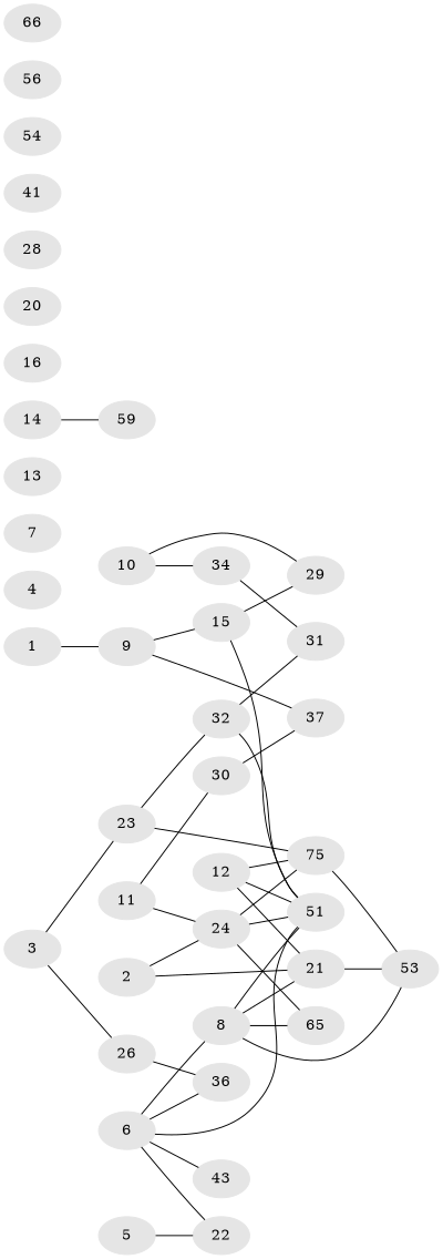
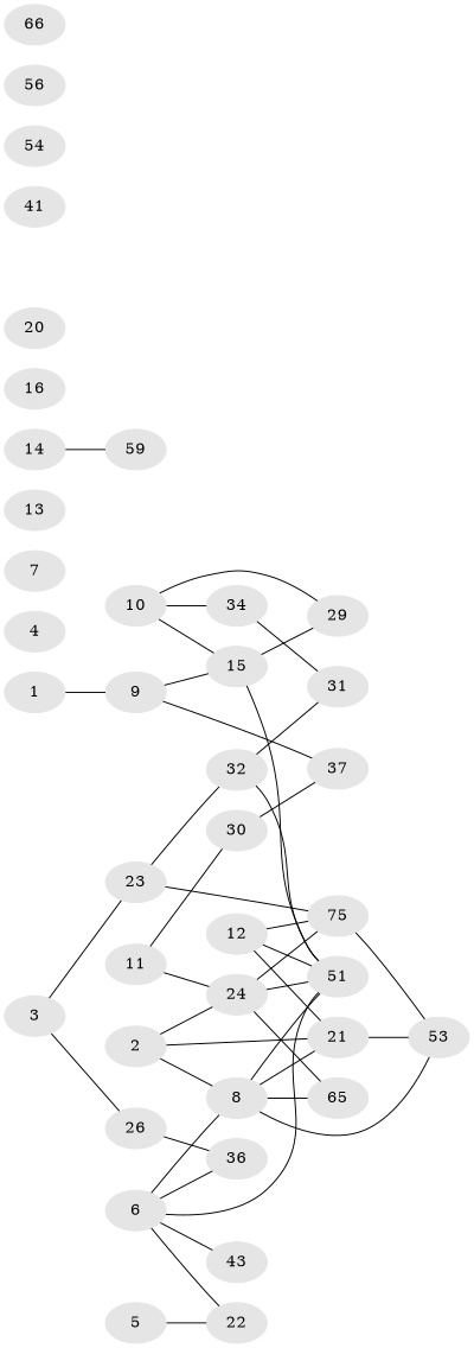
  graph {
    rankdir=LR
    node [color=gray90 style=filled]
    1 [super="+62"]
    9 [super="+33+17"]
    15 [super="+55"]
    37 [super="+67"]
    8 [super="+40+44+18"]
    21 [super="+25"]
    51 [super="+58+64"]
    n8 [label=65]
    53 [super="+63+65"]
    2
    24 [super="+47+38"]
    n12 [label=75 super="+46"]
    3 [super="+19"]
    23 [super="+50+49"]
    26
    32
    36
    4
    22 [super="+27"]
    5
    6 [super="+48+52"]
    43
    7
    29
    10 [super="+60"]
    34
    n27 [label=31]
    11
    30 [super="+31"]
    12
    13
    14
    59
    16
    20
-   28
    41
    54
    56 [super="+57"]
    66
    1 -- 9
    9 -- 15
    9 -- 37
    15 -- 51
    15 -- 29
    8 -- 21
    8 -- 51
    8 -- n8
    8 -- 53
    21 -- 53
+   2 -- 8
    2 -- 21
    2 -- 24
    24 -- 51
    24 -- n8
    24 -- n12
    n12 -- 53
    3 -- 23
    3 -- 26
    23 -- n12
    23 -- 32
    26 -- 36
    32 -- 51
    32 -- n27
    5 -- 22
    6 -- 8
    6 -- 51
    6 -- 36
    6 -- 22
    6 -- 43
+   10 -- 15
    10 -- 29
    10 -- 34
    34 -- n27
    11 -- 24
    11 -- 30
    30 -- 37
    12 -- 21
    12 -- 51
    12 -- n12
    14 -- 59
  }
